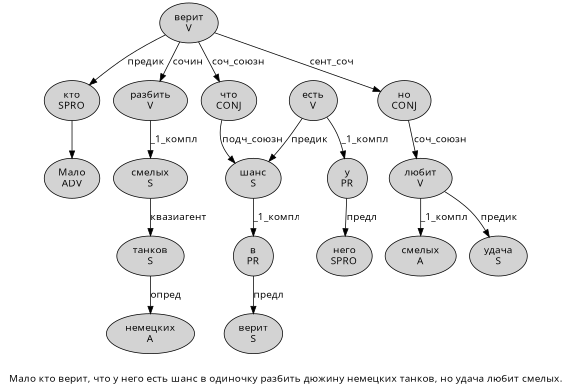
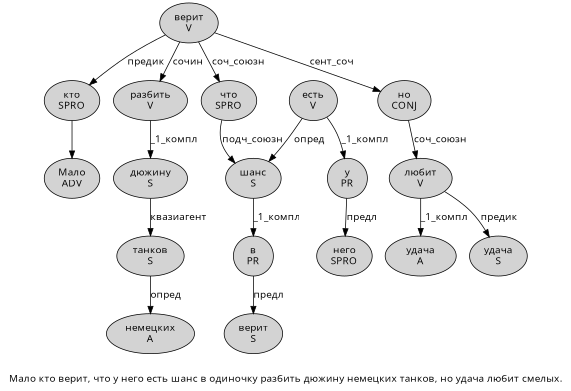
  digraph {
    fontname="Open Sans"
    label="Мало кто верит, что у него есть шанс в одиночку разбить дюжину немецких танков, но удача любит смелых."
    node [fillcolor=lightgray fontname="Open Sans" penwidth=1 shape=ellipse style=filled]
    edge [fontname="Open Sans"]
    n1 [label="Мало\nADV"]
    n2 [label="кто\nSPRO"]
    n3 [label="верит\nV"]
-   n4 [label="что\nCONJ"]
+   n4 [label="что\nSPRO"]
    n5 [label="разбить\nV"]
    n6 [label="но\nCONJ"]
    n7 [label="шанс\nS"]
-   n8 [label="смелых\nS"]
+   n8 [label="дюжину\nS"]
    n9 [label="любит\nV"]
    n10 [label="есть\nV"]
    n11 [label="у\nPR"]
    n12 [label="него\nSPRO"]
    n13 [label="в\nPR"]
    n14 [label="верит\nS"]
    n15 [label="танков\nS"]
    n16 [label="немецких\nA"]
    n17 [label="удача\nS"]
-   n18 [label="смелых\nA"]
+   n18 [label="удача\nA"]
    n2 -> n1
    n3 -> n2 [label="предик"]
    n3 -> n4 [label="соч_союзн"]
    n3 -> n5 [label="сочин"]
    n3 -> n6 [label="сент_соч"]
    n4 -> n7 [label="подч_союзн"]
    n5 -> n8 [label="_1_компл"]
    n6 -> n9 [label="соч_союзн"]
    n7 -> n13 [label="_1_компл"]
    n8 -> n15 [label="квазиагент"]
    n9 -> n17 [label="предик"]
    n9 -> n18 [label="_1_компл"]
-   n10 -> n7 [label="предик"]
+   n10 -> n7 [label="опред"]
    n10 -> n11 [label="_1_компл"]
    n11 -> n12 [label="предл"]
    n13 -> n14 [label="предл"]
    n15 -> n16 [label="опред"]
  }
